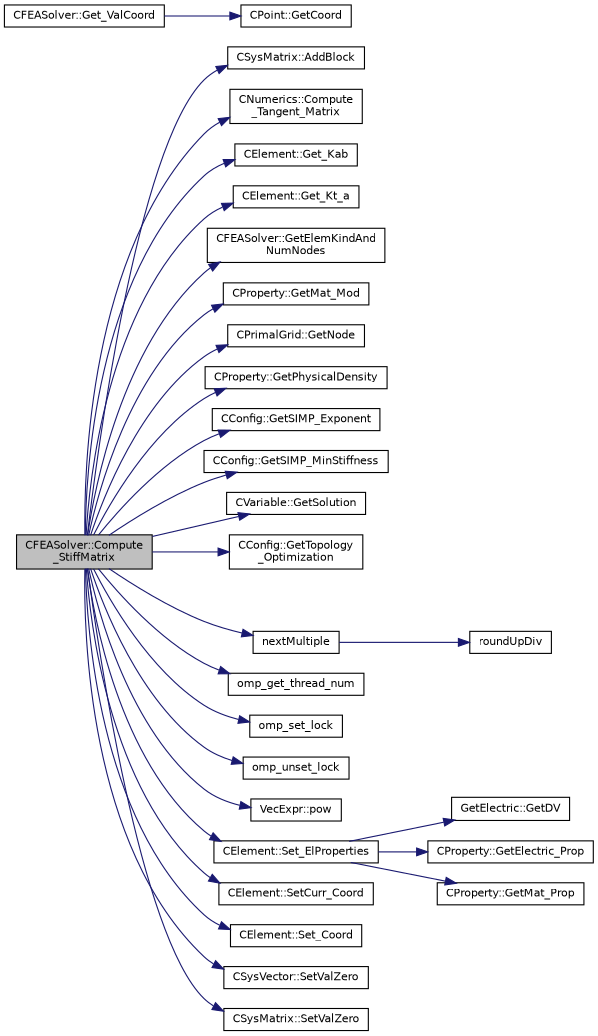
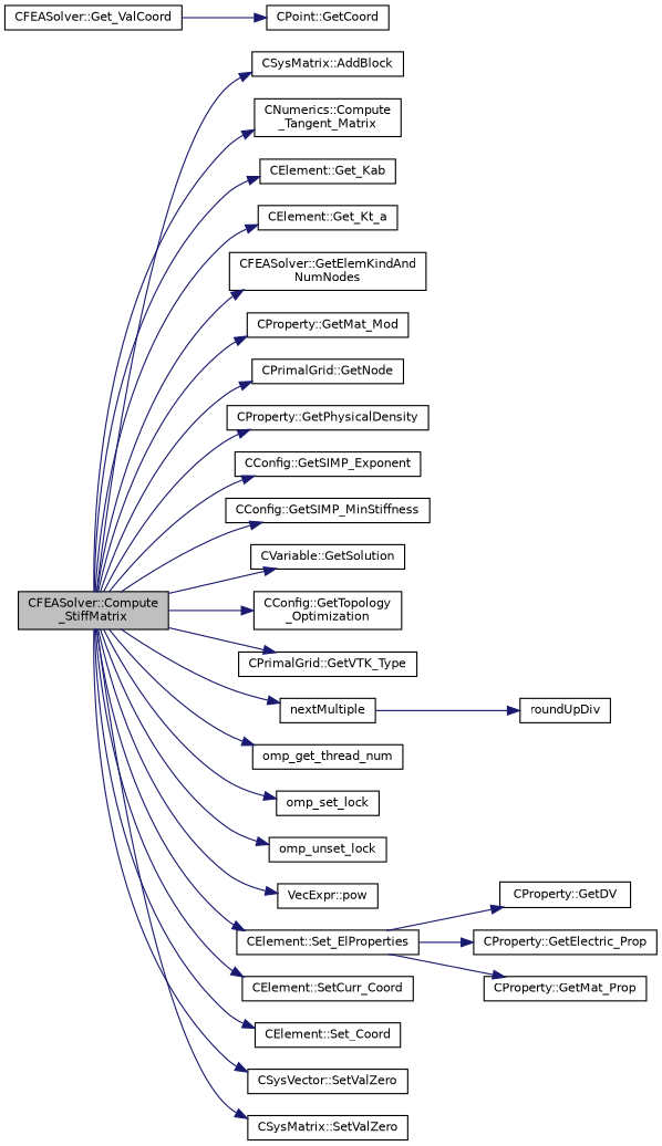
  digraph {
    rankdir=LR
    node [color=black fillcolor=white fontname=Helvetica fontsize=10 shape=record style=filled]
    edge [color=midnightblue fontname=Helvetica fontsize=10 labelfontname=Helvetica labelfontsize=10 style=solid]
    n1 [fillcolor=grey75 fontcolor=black height=0.2 label="CFEASolver::Compute\l_StiffMatrix" width=0.4]
    n2 [height=0.2 label="CSysMatrix::AddBlock" width=0.4]
    n3 [height=0.2 label="CNumerics::Compute\l_Tangent_Matrix" width=0.4]
    n4 [height=0.2 label="CElement::Get_Kab" width=0.4]
    n5 [height=0.2 label="CElement::Get_Kt_a" width=0.4]
    n6 [height=0.2 label="CFEASolver::GetElemKindAnd\lNumNodes" width=0.4]
    n7 [height=0.2 label="CProperty::GetMat_Mod" width=0.4]
    n8 [height=0.2 label="CPrimalGrid::GetNode" width=0.4]
    n9 [height=0.2 label="CProperty::GetPhysicalDensity" width=0.4]
    n10 [height=0.2 label="CConfig::GetSIMP_Exponent" width=0.4]
    n11 [height=0.2 label="CConfig::GetSIMP_MinStiffness" width=0.4]
    n12 [height=0.2 label="CVariable::GetSolution" width=0.4]
    n13 [height=0.2 label="CConfig::GetTopology\l_Optimization" width=0.4]
+   n14 [height=0.2 label="CPrimalGrid::GetVTK_Type" width=0.4]
    n15 [height=0.2 label=nextMultiple width=0.4]
    n16 [height=0.2 label=omp_get_thread_num width=0.4]
    n17 [height=0.2 label=omp_set_lock width=0.4]
    n18 [height=0.2 label=omp_unset_lock width=0.4]
    n19 [height=0.2 label="VecExpr::pow" width=0.4]
    n20 [height=0.2 label="CElement::Set_ElProperties" width=0.4]
    n21 [height=0.2 label="CElement::SetCurr_Coord" width=0.4]
    n22 [height=0.2 label="CElement::Set_Coord" width=0.4]
    n23 [height=0.2 label="CSysVector::SetValZero" width=0.4]
    n24 [height=0.2 label="CSysMatrix::SetValZero" width=0.4]
    n25 [height=0.2 label="CFEASolver::Get_ValCoord" width=0.4]
    n26 [height=0.2 label="CPoint::GetCoord" width=0.4]
    n27 [height=0.2 label=roundUpDiv width=0.4]
-   n28 [height=0.2 label="GetElectric::GetDV" width=0.4]
+   n28 [height=0.2 label="CProperty::GetDV" width=0.4]
    n29 [height=0.2 label="CProperty::GetElectric_Prop" width=0.4]
    n30 [height=0.2 label="CProperty::GetMat_Prop" width=0.4]
    n1 -> n2
    n1 -> n3
    n1 -> n4
    n1 -> n5
    n1 -> n6
    n1 -> n7
    n1 -> n8
    n1 -> n9
    n1 -> n10
    n1 -> n11
    n1 -> n12
    n1 -> n13
+   n1 -> n14
    n1 -> n15
    n1 -> n16
    n1 -> n17
    n1 -> n18
    n1 -> n19
    n1 -> n20
    n1 -> n21
    n1 -> n22
    n1 -> n23
    n1 -> n24
    n15 -> n27
    n20 -> n28
    n20 -> n29
    n20 -> n30
    n25 -> n26
  }
